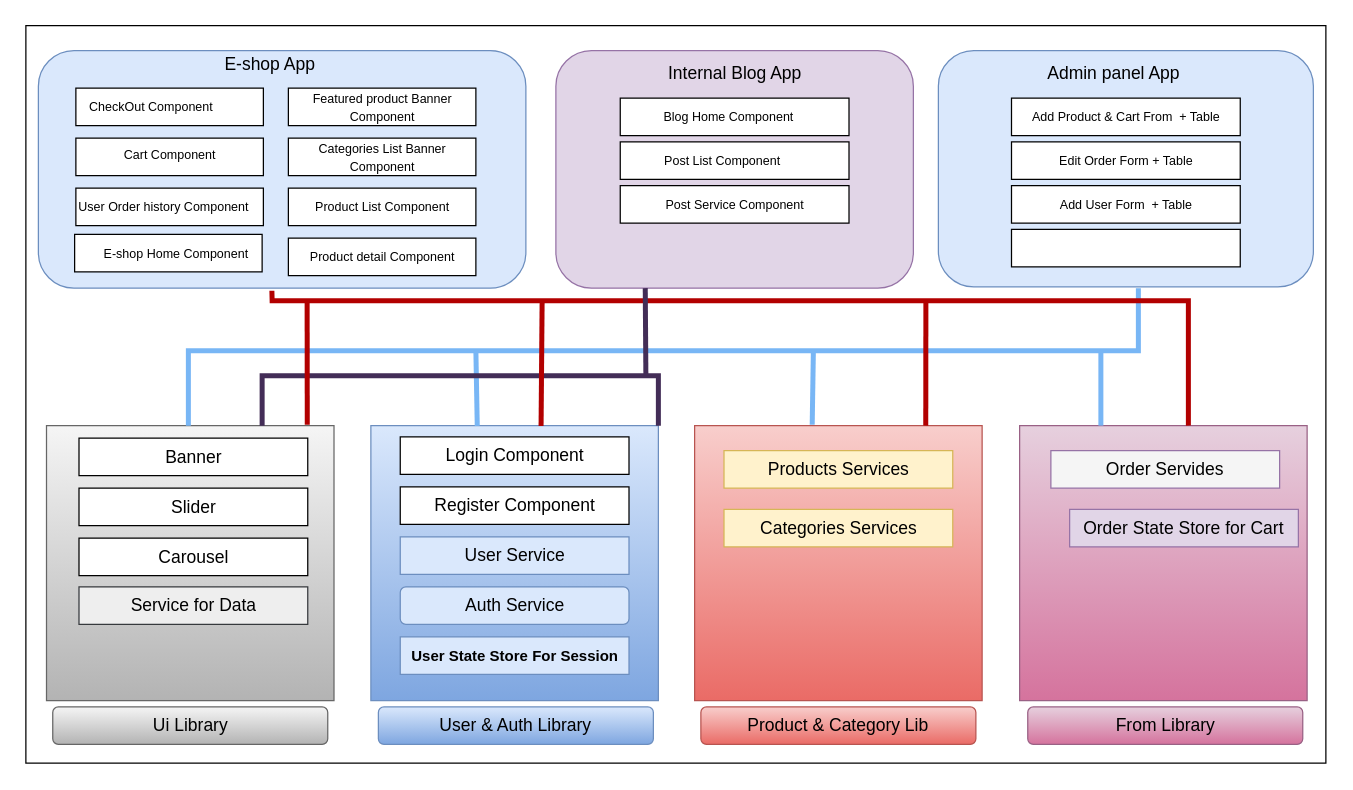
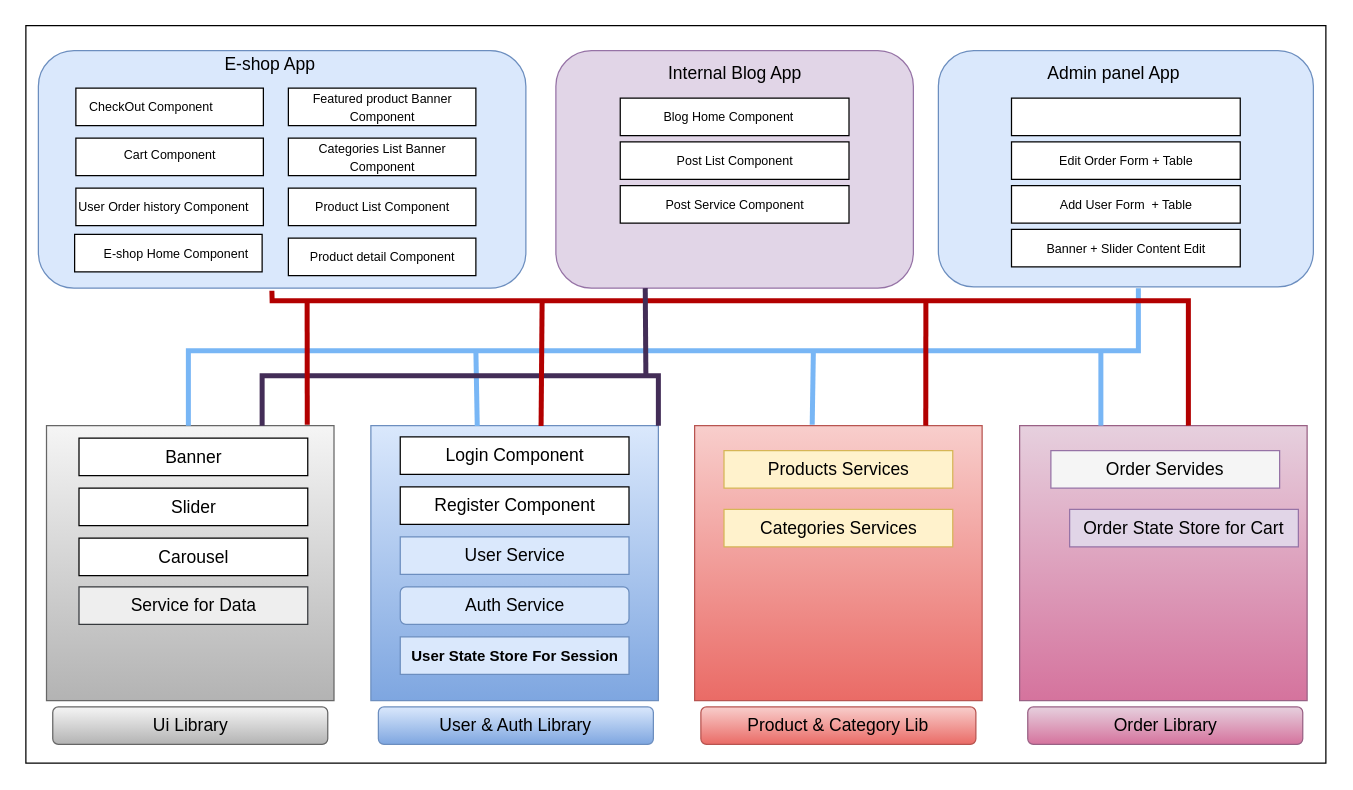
  <mxCell id="0" />
  <mxCell id="1" parent="0" />
  <mxCell id="2" value="" style="rounded=0;whiteSpace=wrap;html=1;shadow=0;gradientColor=none;" parent="1" vertex="1"><mxGeometry x="20" y="20" width="1040" height="590" as="geometry" /></mxCell>
  <mxCell id="3" value="" style="rounded=1;whiteSpace=wrap;html=1;fillColor=#dae8fc;strokeColor=#6c8ebf;" parent="1" vertex="1"><mxGeometry x="30" y="40" width="390" height="190" as="geometry" /></mxCell>
  <mxCell id="4" value="" style="rounded=1;whiteSpace=wrap;html=1;fillColor=#e1d5e7;strokeColor=#9673a6;" parent="1" vertex="1"><mxGeometry x="444" y="40" width="286" height="190" as="geometry" /></mxCell>
  <mxCell id="5" value="" style="rounded=1;whiteSpace=wrap;html=1;fillColor=#dae8fc;strokeColor=#6c8ebf;" parent="1" vertex="1"><mxGeometry x="750" y="40" width="300" height="189" as="geometry" /></mxCell>
  <mxCell id="6" value="&lt;span style=&quot;font-size: 14px;&quot;&gt;E-shop App&lt;/span&gt;" style="text;html=1;resizable=0;autosize=1;align=center;verticalAlign=middle;points=[];fillColor=none;strokeColor=none;rounded=0;shadow=0;" parent="1" vertex="1"><mxGeometry x="170" y="41" width="90" height="20" as="geometry" /></mxCell>
  <mxCell id="7" value="&lt;span style=&quot;font-size: 14px;&quot;&gt;Internal Blog App&lt;/span&gt;" style="text;html=1;resizable=0;autosize=1;align=center;verticalAlign=middle;points=[];fillColor=none;strokeColor=none;rounded=0;shadow=0;" parent="1" vertex="1"><mxGeometry x="527" y="48" width="120" height="20" as="geometry" /></mxCell>
  <mxCell id="8" value="&lt;span style=&quot;font-size: 14px;&quot;&gt;Admin panel App&lt;/span&gt;" style="text;html=1;resizable=0;autosize=1;align=center;verticalAlign=middle;points=[];fillColor=none;strokeColor=none;rounded=0;shadow=0;" parent="1" vertex="1"><mxGeometry x="830" y="48" width="120" height="20" as="geometry" /></mxCell>
  <mxCell id="9" value="" style="rounded=0;whiteSpace=wrap;html=1;shadow=0;fontSize=14;" parent="1" vertex="1"><mxGeometry x="60" y="150" width="150" height="30" as="geometry" /></mxCell>
  <mxCell id="10" value="" style="rounded=0;whiteSpace=wrap;html=1;shadow=0;fontSize=14;" parent="1" vertex="1"><mxGeometry x="59" y="187" width="150" height="30" as="geometry" /></mxCell>
  <mxCell id="11" value="" style="rounded=0;whiteSpace=wrap;html=1;shadow=0;fontSize=14;" parent="1" vertex="1"><mxGeometry x="230" y="70" width="150" height="30" as="geometry" /></mxCell>
  <mxCell id="12" value="" style="rounded=0;whiteSpace=wrap;html=1;shadow=0;fontSize=14;" parent="1" vertex="1"><mxGeometry x="230" y="110" width="150" height="30" as="geometry" /></mxCell>
  <mxCell id="13" value="" style="rounded=0;whiteSpace=wrap;html=1;shadow=0;fontSize=14;" parent="1" vertex="1"><mxGeometry x="230" y="150" width="150" height="30" as="geometry" /></mxCell>
  <mxCell id="14" value="" style="rounded=0;whiteSpace=wrap;html=1;shadow=0;fontSize=14;" parent="1" vertex="1"><mxGeometry x="60" y="70" width="150" height="30" as="geometry" /></mxCell>
  <mxCell id="15" value="" style="rounded=0;whiteSpace=wrap;html=1;shadow=0;fontSize=14;" parent="1" vertex="1"><mxGeometry x="60" y="110" width="150" height="30" as="geometry" /></mxCell>
  <mxCell id="16" value="&lt;span style=&quot;font-size: 10px;&quot;&gt;User Order history Component&lt;/span&gt;" style="text;html=1;resizable=0;autosize=1;align=center;verticalAlign=middle;points=[];fillColor=none;strokeColor=none;rounded=0;shadow=0;" parent="1" vertex="1"><mxGeometry x="55" y="155" width="150" height="20" as="geometry" /></mxCell>
  <mxCell id="17" value="&lt;span style=&quot;font-size: 10px;&quot;&gt;CheckOut Component&lt;/span&gt;" style="text;html=1;resizable=0;autosize=1;align=center;verticalAlign=middle;points=[];fillColor=none;strokeColor=none;rounded=0;shadow=0;" parent="1" vertex="1"><mxGeometry x="65" y="75" width="110" height="20" as="geometry" /></mxCell>
  <mxCell id="18" value="&lt;span style=&quot;font-size: 10px;&quot;&gt;Cart Component&lt;/span&gt;" style="text;html=1;resizable=0;autosize=1;align=center;verticalAlign=middle;points=[];fillColor=none;strokeColor=none;rounded=0;shadow=0;" parent="1" vertex="1"><mxGeometry x="90" y="113" width="90" height="20" as="geometry" /></mxCell>
  <mxCell id="19" value="&lt;span style=&quot;font-size: 10px;&quot;&gt;E-shop Home Component&lt;/span&gt;" style="text;html=1;resizable=0;autosize=1;align=center;verticalAlign=middle;points=[];fillColor=none;strokeColor=none;rounded=0;shadow=0;" parent="1" vertex="1"><mxGeometry x="74.5" y="192" width="130" height="20" as="geometry" /></mxCell>
  <mxCell id="20" value="&lt;span style=&quot;font-size: 10px;&quot;&gt;Featured product Banner &lt;br&gt;Component&lt;/span&gt;" style="text;html=1;resizable=0;autosize=1;align=center;verticalAlign=middle;points=[];fillColor=none;strokeColor=none;rounded=0;shadow=0;" parent="1" vertex="1"><mxGeometry x="240" y="65" width="130" height="40" as="geometry" /></mxCell>
  <mxCell id="21" value="&lt;span style=&quot;font-size: 10px;&quot;&gt;Categories List Banner&lt;br&gt;Component&lt;br&gt;&lt;/span&gt;" style="text;html=1;resizable=0;autosize=1;align=center;verticalAlign=middle;points=[];fillColor=none;strokeColor=none;rounded=0;shadow=0;" parent="1" vertex="1"><mxGeometry x="245" y="105" width="120" height="40" as="geometry" /></mxCell>
  <mxCell id="22" value="&lt;span style=&quot;font-size: 10px;&quot;&gt;Product List Component&lt;/span&gt;" style="text;html=1;resizable=0;autosize=1;align=center;verticalAlign=middle;points=[];fillColor=none;strokeColor=none;rounded=0;shadow=0;" parent="1" vertex="1"><mxGeometry x="245" y="155" width="120" height="20" as="geometry" /></mxCell>
  <mxCell id="23" value="" style="rounded=0;whiteSpace=wrap;html=1;shadow=0;fontSize=14;" parent="1" vertex="1"><mxGeometry x="230" y="190" width="150" height="30" as="geometry" /></mxCell>
  <mxCell id="24" value="&lt;span style=&quot;font-size: 10px;&quot;&gt;Product detail Component&lt;/span&gt;" style="text;html=1;resizable=0;autosize=1;align=center;verticalAlign=middle;points=[];fillColor=none;strokeColor=none;rounded=0;shadow=0;" parent="1" vertex="1"><mxGeometry x="240" y="195" width="130" height="20" as="geometry" /></mxCell>
  <mxCell id="25" value="" style="rounded=0;whiteSpace=wrap;html=1;shadow=0;fontSize=14;" parent="1" vertex="1"><mxGeometry x="495.5" y="78" width="183" height="30" as="geometry" /></mxCell>
  <mxCell id="26" value="" style="rounded=0;whiteSpace=wrap;html=1;shadow=0;fontSize=14;" parent="1" vertex="1"><mxGeometry x="495.5" y="113" width="183" height="30" as="geometry" /></mxCell>
  <mxCell id="27" value="" style="rounded=0;whiteSpace=wrap;html=1;shadow=0;fontSize=14;" parent="1" vertex="1"><mxGeometry x="495.5" y="148" width="183" height="30" as="geometry" /></mxCell>
  <mxCell id="28" value="" style="rounded=0;whiteSpace=wrap;html=1;shadow=0;fontSize=14;" parent="1" vertex="1"><mxGeometry x="808.5" y="78" width="183" height="30" as="geometry" /></mxCell>
  <mxCell id="29" value="" style="rounded=0;whiteSpace=wrap;html=1;shadow=0;fontSize=14;" parent="1" vertex="1"><mxGeometry x="808.5" y="113" width="183" height="30" as="geometry" /></mxCell>
  <mxCell id="30" value="" style="rounded=0;whiteSpace=wrap;html=1;shadow=0;fontSize=14;" parent="1" vertex="1"><mxGeometry x="808.5" y="148" width="183" height="30" as="geometry" /></mxCell>
  <mxCell id="31" value="" style="rounded=0;whiteSpace=wrap;html=1;shadow=0;fontSize=14;" parent="1" vertex="1"><mxGeometry x="808.5" y="183" width="183" height="30" as="geometry" /></mxCell>
  <mxCell id="32" value="&lt;span style=&quot;font-size: 10px;&quot;&gt;Blog Home Component&lt;/span&gt;" style="text;html=1;resizable=0;autosize=1;align=center;verticalAlign=middle;points=[];fillColor=none;strokeColor=none;rounded=0;shadow=0;" parent="1" vertex="1"><mxGeometry x="522" y="83" width="120" height="20" as="geometry" /></mxCell>
- <mxCell id="33" value="&lt;span style=&quot;font-size: 10px;&quot;&gt;Post List Component&lt;/span&gt;" style="text;html=1;resizable=0;autosize=1;align=center;verticalAlign=middle;points=[];fillColor=none;strokeColor=none;rounded=0;shadow=0;" parent="1" vertex="1"><mxGeometry x="522" y="118" width="110" height="20" as="geometry" /></mxCell>
+ <mxCell id="33" value="&lt;span style=&quot;font-size: 10px;&quot;&gt;Post List Component&lt;/span&gt;" style="text;html=1;resizable=0;autosize=1;align=center;verticalAlign=middle;points=[];fillColor=none;strokeColor=none;rounded=0;shadow=0;" parent="1" vertex="1"><mxGeometry x="532" y="118" width="110" height="20" as="geometry" /></mxCell>
  <mxCell id="34" value="&lt;span style=&quot;font-size: 10px;&quot;&gt;Post Service Component&lt;/span&gt;" style="text;html=1;resizable=0;autosize=1;align=center;verticalAlign=middle;points=[];fillColor=none;strokeColor=none;rounded=0;shadow=0;" parent="1" vertex="1"><mxGeometry x="522" y="153" width="130" height="20" as="geometry" /></mxCell>
- <mxCell id="35" value="&lt;span style=&quot;font-size: 10px;&quot;&gt;Add Product &amp;amp; Cart From&amp;nbsp; + Table&lt;/span&gt;" style="text;html=1;resizable=0;autosize=1;align=center;verticalAlign=middle;points=[];fillColor=none;strokeColor=none;rounded=0;shadow=0;" parent="1" vertex="1"><mxGeometry x="815" y="83" width="170" height="20" as="geometry" /></mxCell>
  <mxCell id="36" value="&lt;span style=&quot;font-size: 10px;&quot;&gt;Edit Order Form + Table&lt;/span&gt;" style="text;html=1;resizable=0;autosize=1;align=center;verticalAlign=middle;points=[];fillColor=none;strokeColor=none;rounded=0;shadow=0;" parent="1" vertex="1"><mxGeometry x="840" y="118" width="120" height="20" as="geometry" /></mxCell>
  <mxCell id="37" value="&lt;span style=&quot;font-size: 10px;&quot;&gt;Add User Form&amp;nbsp; + Table&lt;/span&gt;" style="text;html=1;resizable=0;autosize=1;align=center;verticalAlign=middle;points=[];fillColor=none;strokeColor=none;rounded=0;shadow=0;" parent="1" vertex="1"><mxGeometry x="840" y="153" width="120" height="20" as="geometry" /></mxCell>
+ <mxCell id="38" value="&lt;span style=&quot;font-size: 10px;&quot;&gt;Banner + Slider Content Edit&lt;/span&gt;" style="text;html=1;resizable=0;autosize=1;align=center;verticalAlign=middle;points=[];fillColor=none;strokeColor=none;rounded=0;shadow=0;" parent="1" vertex="1"><mxGeometry x="830" y="188" width="140" height="20" as="geometry" /></mxCell>
  <mxCell id="39" value="" style="rounded=0;whiteSpace=wrap;html=1;shadow=0;fontSize=10;fillColor=#f5f5f5;strokeColor=#666666;gradientColor=#b3b3b3;" parent="1" vertex="1"><mxGeometry x="36.5" y="340" width="230" height="220" as="geometry" /></mxCell>
  <mxCell id="40" value="" style="rounded=0;whiteSpace=wrap;html=1;shadow=0;fontSize=10;fillColor=#dae8fc;strokeColor=#6c8ebf;gradientColor=#7ea6e0;" parent="1" vertex="1"><mxGeometry x="296" y="340" width="230" height="220" as="geometry" /></mxCell>
  <mxCell id="41" value="" style="rounded=0;whiteSpace=wrap;html=1;shadow=0;fontSize=10;fillColor=#f8cecc;strokeColor=#b85450;gradientColor=#ea6b66;" parent="1" vertex="1"><mxGeometry x="555" y="340" width="230" height="220" as="geometry" /></mxCell>
  <mxCell id="42" value="" style="rounded=0;whiteSpace=wrap;html=1;shadow=0;fontSize=10;fillColor=#e6d0de;strokeColor=#996185;gradientColor=#d5739d;" parent="1" vertex="1"><mxGeometry x="815" y="340" width="230" height="220" as="geometry" /></mxCell>
  <mxCell id="43" value="Banner" style="rounded=0;whiteSpace=wrap;html=1;shadow=0;fontSize=14;" parent="1" vertex="1"><mxGeometry x="62.5" y="350" width="183" height="30" as="geometry" /></mxCell>
  <mxCell id="44" value="Slider" style="rounded=0;whiteSpace=wrap;html=1;shadow=0;fontSize=14;" parent="1" vertex="1"><mxGeometry x="62.5" y="390" width="183" height="30" as="geometry" /></mxCell>
  <mxCell id="45" value="Carousel" style="rounded=0;whiteSpace=wrap;html=1;shadow=0;fontSize=14;" parent="1" vertex="1"><mxGeometry x="62.5" y="430" width="183" height="30" as="geometry" /></mxCell>
  <mxCell id="46" value="Service for Data" style="rounded=0;whiteSpace=wrap;html=1;shadow=0;fontSize=14;fillColor=#eeeeee;strokeColor=#36393d;" parent="1" vertex="1"><mxGeometry x="62.5" y="469" width="183" height="30" as="geometry" /></mxCell>
  <mxCell id="47" value="&lt;font style=&quot;font-size: 14px;&quot;&gt;Ui Library&lt;/font&gt;" style="rounded=1;whiteSpace=wrap;html=1;shadow=0;fontSize=10;fillColor=#f5f5f5;gradientColor=#b3b3b3;strokeColor=#666666;" parent="1" vertex="1"><mxGeometry x="41.5" y="565" width="220" height="30" as="geometry" /></mxCell>
  <mxCell id="48" value="&lt;font style=&quot;font-size: 14px;&quot;&gt;User &amp;amp; Auth Library&lt;/font&gt;" style="rounded=1;whiteSpace=wrap;html=1;shadow=0;fontSize=10;fillColor=#dae8fc;gradientColor=#7ea6e0;strokeColor=#6c8ebf;" parent="1" vertex="1"><mxGeometry x="302" y="565" width="220" height="30" as="geometry" /></mxCell>
  <mxCell id="49" value="&lt;span style=&quot;font-size: 14px;&quot;&gt;Product &amp;amp; Category Lib&lt;/span&gt;" style="rounded=1;whiteSpace=wrap;html=1;shadow=0;fontSize=10;fillColor=#f8cecc;gradientColor=#ea6b66;strokeColor=#b85450;" parent="1" vertex="1"><mxGeometry x="560" y="565" width="220" height="30" as="geometry" /></mxCell>
- <mxCell id="50" value="&lt;span style=&quot;font-size: 14px;&quot;&gt;From Library&lt;/span&gt;" style="rounded=1;whiteSpace=wrap;html=1;shadow=0;fontSize=10;fillColor=#e6d0de;gradientColor=#d5739d;strokeColor=#996185;" parent="1" vertex="1"><mxGeometry x="821.5" y="565" width="220" height="30" as="geometry" /></mxCell>
+ <mxCell id="50" value="&lt;span style=&quot;font-size: 14px;&quot;&gt;Order Library&lt;/span&gt;" style="rounded=1;whiteSpace=wrap;html=1;shadow=0;fontSize=10;fillColor=#e6d0de;gradientColor=#d5739d;strokeColor=#996185;" parent="1" vertex="1"><mxGeometry x="821.5" y="565" width="220" height="30" as="geometry" /></mxCell>
  <mxCell id="51" value="Login Component" style="rounded=0;whiteSpace=wrap;html=1;shadow=0;fontSize=14;" parent="1" vertex="1"><mxGeometry x="319.5" y="349" width="183" height="30" as="geometry" /></mxCell>
  <mxCell id="52" value="Register Component" style="rounded=0;whiteSpace=wrap;html=1;shadow=0;fontSize=14;" parent="1" vertex="1"><mxGeometry x="319.5" y="389" width="183" height="30" as="geometry" /></mxCell>
  <mxCell id="53" value="User Service" style="rounded=0;whiteSpace=wrap;html=1;shadow=0;fontSize=14;fillColor=#dae8fc;strokeColor=#6c8ebf;" parent="1" vertex="1"><mxGeometry x="319.5" y="429" width="183" height="30" as="geometry" /></mxCell>
  <mxCell id="54" value="Auth Service" style="whiteSpace=wrap;html=1;shadow=0;fontSize=14;fillColor=#dae8fc;strokeColor=#6c8ebf;rounded=1;" parent="1" vertex="1"><mxGeometry x="319.5" y="469" width="183" height="30" as="geometry" /></mxCell>
  <mxCell id="55" value="&lt;font style=&quot;font-size: 12px;&quot;&gt;&lt;b&gt;User State Store For Session&lt;/b&gt;&lt;/font&gt;" style="rounded=0;whiteSpace=wrap;html=1;shadow=0;fontSize=14;fillColor=#dae8fc;strokeColor=#6c8ebf;" parent="1" vertex="1"><mxGeometry x="319.5" y="509" width="183" height="30" as="geometry" /></mxCell>
  <mxCell id="56" value="Products Services" style="rounded=0;whiteSpace=wrap;html=1;shadow=0;fontSize=14;fillColor=#fff2cc;strokeColor=#d6b656;" parent="1" vertex="1"><mxGeometry x="578.5" y="360" width="183" height="30" as="geometry" /></mxCell>
  <mxCell id="57" value="Categories Services" style="rounded=0;whiteSpace=wrap;html=1;shadow=0;fontSize=14;fillColor=#fff2cc;strokeColor=#d6b656;" parent="1" vertex="1"><mxGeometry x="578.5" y="407" width="183" height="30" as="geometry" /></mxCell>
  <mxCell id="58" value="Order Servides" style="rounded=0;whiteSpace=wrap;html=1;shadow=0;fontSize=14;fillColor=#f5f5f5;strokeColor=#9673a6;" parent="1" vertex="1"><mxGeometry x="840" y="360" width="183" height="30" as="geometry" /></mxCell>
  <mxCell id="59" value="Order State Store for Cart" style="rounded=0;whiteSpace=wrap;html=1;shadow=0;fontSize=14;fillColor=#e1d5e7;strokeColor=#9673a6;" parent="1" vertex="1"><mxGeometry x="855" y="407" width="183" height="30" as="geometry" /></mxCell>
  <mxCell id="60" value="" style="endArrow=none;html=1;rounded=0;fontSize=14;edgeStyle=elbowEdgeStyle;elbow=vertical;fillColor=#cce5ff;strokeColor=#78B6F5;strokeWidth=4;" parent="1" source="39" edge="1"><mxGeometry width="50" height="50" relative="1" as="geometry"><mxPoint x="530" y="230" as="sourcePoint" /><mxPoint x="910" y="230" as="targetPoint" /><Array as="points"><mxPoint y="280" x="150" /></Array></mxGeometry></mxCell>
  <mxCell id="61" value="" style="endArrow=none;html=1;rounded=0;fontSize=14;elbow=vertical;exitX=0.37;exitY=0.001;exitDx=0;exitDy=0;exitPerimeter=0;strokeColor=#78B6F5;strokeWidth=4;" parent="1" source="40" edge="1"><mxGeometry width="50" height="50" relative="1" as="geometry"><mxPoint x="380" y="330" as="sourcePoint" /><mxPoint x="380" y="280" as="targetPoint" /></mxGeometry></mxCell>
  <mxCell id="62" value="" style="endArrow=none;html=1;rounded=0;fontSize=14;elbow=vertical;exitX=0.409;exitY=-0.003;exitDx=0;exitDy=0;exitPerimeter=0;strokeColor=#78B6F5;strokeWidth=4;" parent="1" source="41" edge="1"><mxGeometry width="50" height="50" relative="1" as="geometry"><mxPoint x="670" y="330" as="sourcePoint" /><mxPoint x="650" y="280" as="targetPoint" /></mxGeometry></mxCell>
  <mxCell id="63" value="" style="endArrow=none;html=1;rounded=0;fontSize=14;elbow=vertical;fillColor=#cce5ff;strokeColor=#78B6F5;strokeWidth=4;" parent="1" edge="1"><mxGeometry width="50" height="50" relative="1" as="geometry"><mxPoint x="880" y="340" as="sourcePoint" /><mxPoint x="880" y="280" as="targetPoint" /></mxGeometry></mxCell>
  <mxCell id="64" value="" style="endArrow=none;html=1;rounded=0;fontSize=14;elbow=vertical;entryX=0.479;entryY=1.011;entryDx=0;entryDy=0;entryPerimeter=0;exitX=0.587;exitY=0;exitDx=0;exitDy=0;exitPerimeter=0;fillColor=#e51400;strokeColor=#B20000;strokeWidth=4;" parent="1" source="42" target="3" edge="1"><mxGeometry width="50" height="50" relative="1" as="geometry"><mxPoint x="530" y="330" as="sourcePoint" /><mxPoint x="580" y="280" as="targetPoint" /><Array as="points"><mxPoint x="950" y="240" /><mxPoint x="250" y="240" /><mxPoint x="217" y="240" /></Array></mxGeometry></mxCell>
  <mxCell id="65" value="" style="endArrow=none;html=1;rounded=0;fontSize=14;elbow=vertical;exitX=1;exitY=0;exitDx=0;exitDy=0;fillColor=#76608a;strokeColor=#432D57;entryX=0.75;entryY=0;entryDx=0;entryDy=0;strokeWidth=4;" parent="1" source="40" target="39" edge="1"><mxGeometry width="50" height="50" relative="1" as="geometry"><mxPoint x="540" y="250" as="sourcePoint" /><mxPoint x="210" y="300" as="targetPoint" /><Array as="points"><mxPoint x="526" y="300" /><mxPoint x="209" y="300" /></Array></mxGeometry></mxCell>
  <mxCell id="66" value="" style="endArrow=none;html=1;rounded=0;fontSize=14;elbow=vertical;entryX=0.25;entryY=1;entryDx=0;entryDy=0;fillColor=#76608a;strokeColor=#432D57;strokeWidth=4;" parent="1" target="4" edge="1"><mxGeometry width="50" height="50" relative="1" as="geometry"><mxPoint x="516" y="300" as="sourcePoint" /><mxPoint x="580" y="280" as="targetPoint" /></mxGeometry></mxCell>
  <mxCell id="67" value="" style="endArrow=none;html=1;rounded=0;fontSize=14;strokeColor=#B20000;strokeWidth=4;elbow=vertical;exitX=0.804;exitY=0;exitDx=0;exitDy=0;exitPerimeter=0;" parent="1" source="41" edge="1"><mxGeometry width="50" height="50" relative="1" as="geometry"><mxPoint x="530" y="330" as="sourcePoint" /><mxPoint x="740" y="240" as="targetPoint" /></mxGeometry></mxCell>
  <mxCell id="68" value="" style="endArrow=none;html=1;rounded=0;fontSize=14;strokeColor=#B20000;strokeWidth=4;elbow=vertical;exitX=0.592;exitY=0.001;exitDx=0;exitDy=0;exitPerimeter=0;" parent="1" source="40" edge="1"><mxGeometry width="50" height="50" relative="1" as="geometry"><mxPoint x="530" y="330" as="sourcePoint" /><mxPoint x="433" y="240" as="targetPoint" /></mxGeometry></mxCell>
  <mxCell id="69" value="" style="endArrow=none;html=1;rounded=0;fontSize=14;strokeColor=#B20000;strokeWidth=4;elbow=vertical;exitX=0.907;exitY=-0.003;exitDx=0;exitDy=0;exitPerimeter=0;" parent="1" source="39" edge="1"><mxGeometry width="50" height="50" relative="1" as="geometry"><mxPoint x="530" y="250" as="sourcePoint" /><mxPoint x="245" y="240" as="targetPoint" /></mxGeometry></mxCell>
  <mxCell id="70" style="edgeStyle=orthogonalEdgeStyle;rounded=0;orthogonalLoop=1;jettySize=auto;html=1;exitX=0.5;exitY=1;exitDx=0;exitDy=0;" parent="1" source="48" target="48" edge="1"><mxGeometry relative="1" as="geometry" /></mxCell>
